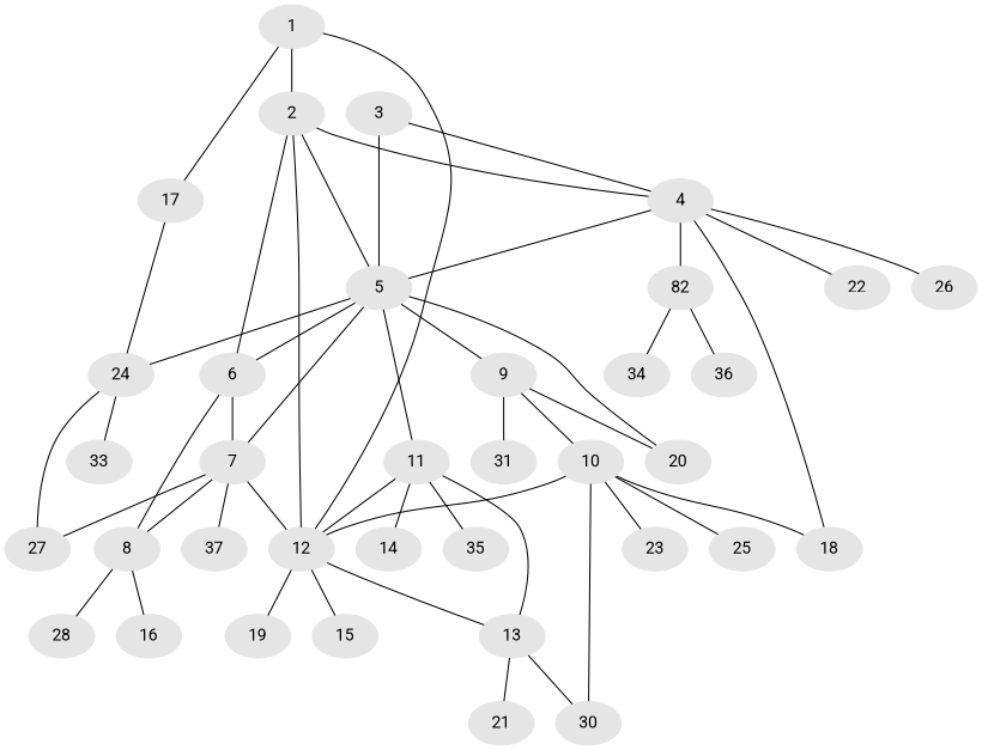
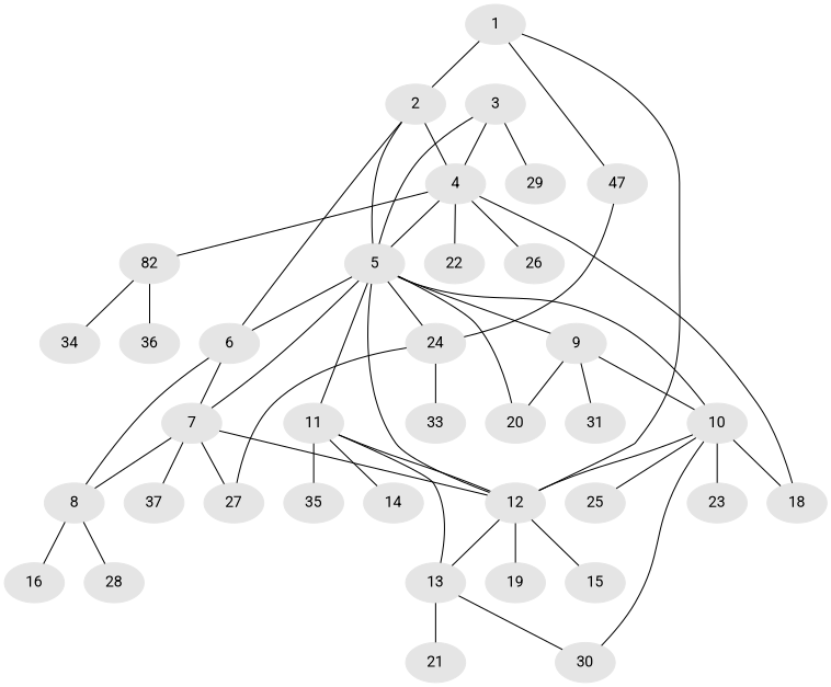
  graph {
    fontname=Roboto
    node [color=gray90 fontname=Roboto style=filled]
    edge [fontname=Roboto weight=1.0]
    1
    2
    12
-   17
+   17 [label=47]
    4
    5
    6
    19
    13
    15
    24
    18
    22
    26
    n15 [label=82]
    7
    9
    10
    11
    20
    8
    3
+   29
    34
    36
    27
    37
    31
    23
    25
    30
    14
    35
    33
    16
    28
    21
    1 -- 2 [weight=2.0]
    1 -- 12
    1 -- 17
-   2 -- 12
+   5 -- 12
    2 -- 4
    2 -- 5
    2 -- 6
    12 -- 19
    12 -- 13
    12 -- 15
    17 -- 24
    4 -- 5
    4 -- 18
    4 -- 22
    4 -- 26
    4 -- n15
    5 -- 6
    5 -- 24
    5 -- 7
    5 -- 9
+   5 -- 10 [weight=2.0]
    5 -- 11
    5 -- 20
    6 -- 7
    6 -- 8
    13 -- 30
    13 -- 21
    24 -- 27
    24 -- 33
    n15 -- 34
    n15 -- 36
    7 -- 12
    7 -- 8
    7 -- 27
    7 -- 37
    9 -- 10
    9 -- 20
    9 -- 31
    10 -- 12
    10 -- 18
    10 -- 23
    10 -- 25
    10 -- 30
    11 -- 12
    11 -- 13
    11 -- 14
    11 -- 35
    8 -- 16
    8 -- 28
    3 -- 4
    3 -- 5
+   3 -- 29
  }
